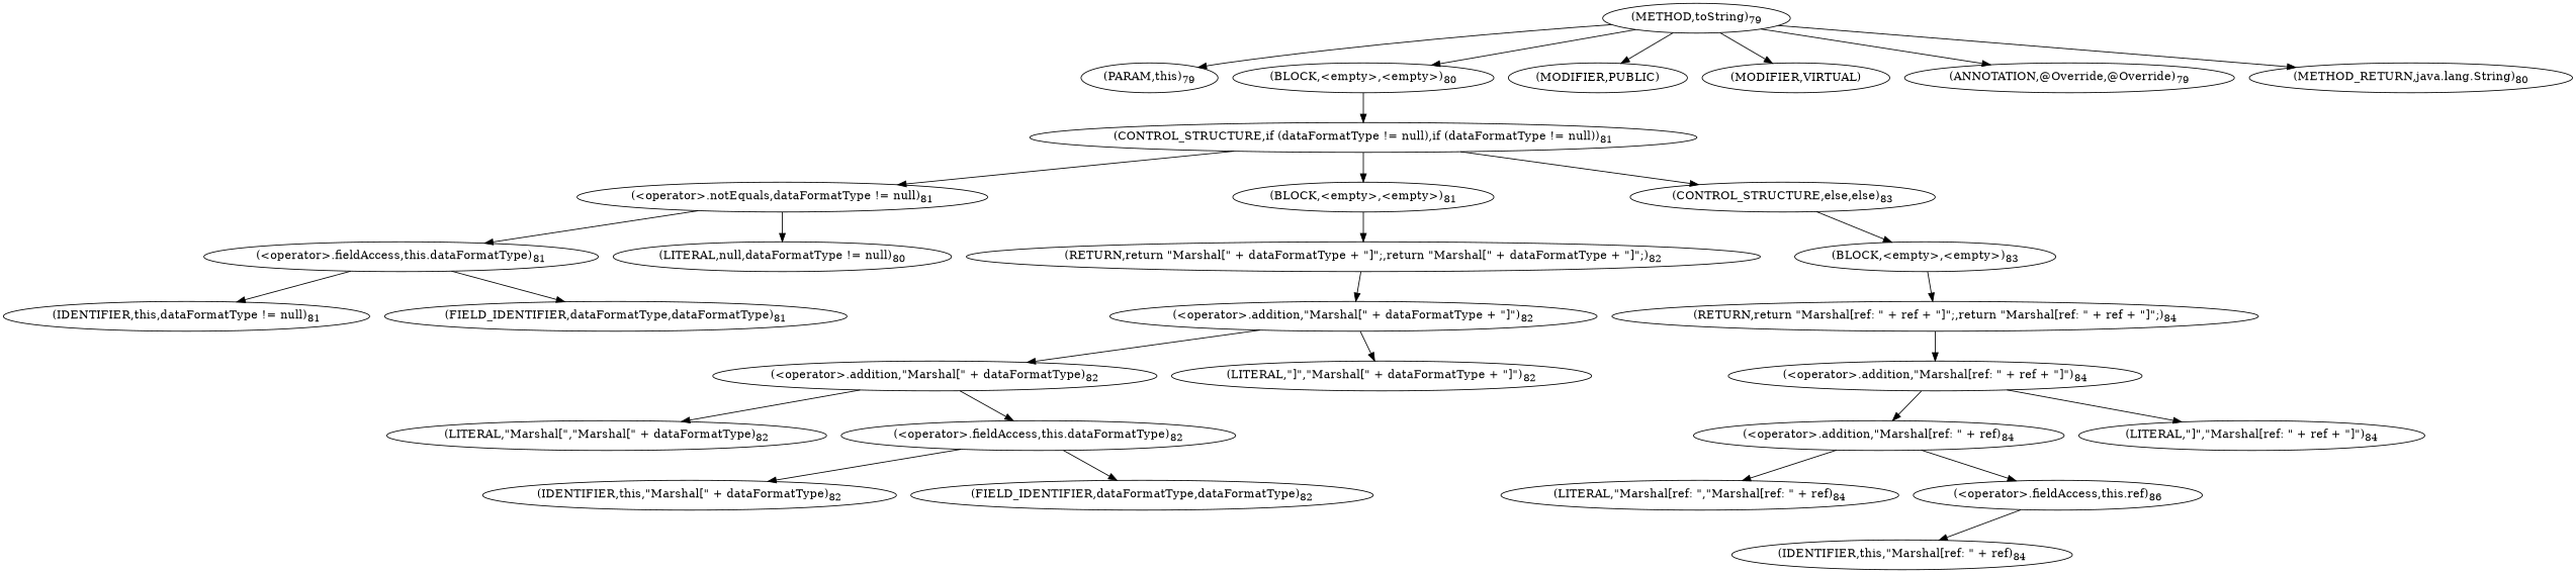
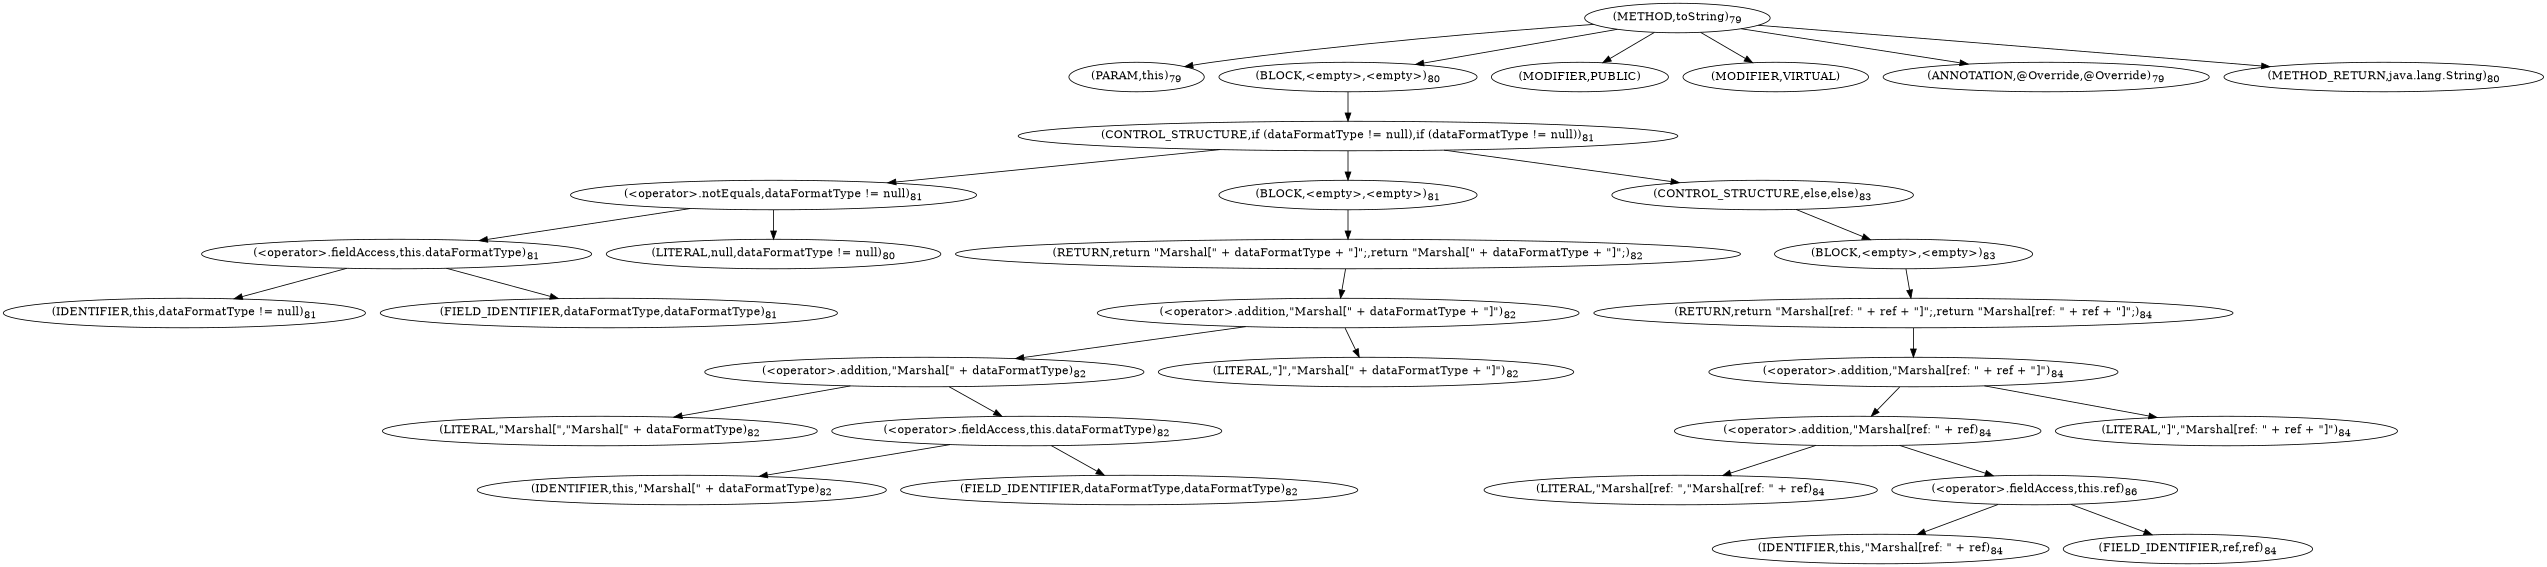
  digraph {
    n1 [label=<(METHOD,toString)<SUB>79</SUB>>]
    n2 [label=<(PARAM,this)<SUB>79</SUB>>]
    n3 [label=<(BLOCK,&lt;empty&gt;,&lt;empty&gt;)<SUB>80</SUB>>]
    n4 [label=<(MODIFIER,PUBLIC)>]
    n5 [label=<(MODIFIER,VIRTUAL)>]
    n6 [label=<(ANNOTATION,@Override,@Override)<SUB>79</SUB>>]
    n7 [label=<(METHOD_RETURN,java.lang.String)<SUB>80</SUB>>]
    n8 [label=<(CONTROL_STRUCTURE,if (dataFormatType != null),if (dataFormatType != null))<SUB>81</SUB>>]
    n9 [label=<(&lt;operator&gt;.notEquals,dataFormatType != null)<SUB>81</SUB>>]
    n10 [label=<(BLOCK,&lt;empty&gt;,&lt;empty&gt;)<SUB>81</SUB>>]
    n11 [label=<(CONTROL_STRUCTURE,else,else)<SUB>83</SUB>>]
    n12 [label=<(&lt;operator&gt;.fieldAccess,this.dataFormatType)<SUB>81</SUB>>]
    n13 [label=<(LITERAL,null,dataFormatType != null)<SUB>80</SUB>>]
    n14 [label=<(RETURN,return &quot;Marshal[&quot; + dataFormatType + &quot;]&quot;;,return &quot;Marshal[&quot; + dataFormatType + &quot;]&quot;;)<SUB>82</SUB>>]
    n15 [label=<(BLOCK,&lt;empty&gt;,&lt;empty&gt;)<SUB>83</SUB>>]
    n16 [label=<(IDENTIFIER,this,dataFormatType != null)<SUB>81</SUB>>]
    n17 [label=<(FIELD_IDENTIFIER,dataFormatType,dataFormatType)<SUB>81</SUB>>]
    n18 [label=<(&lt;operator&gt;.addition,&quot;Marshal[&quot; + dataFormatType + &quot;]&quot;)<SUB>82</SUB>>]
    n19 [label=<(&lt;operator&gt;.addition,&quot;Marshal[&quot; + dataFormatType)<SUB>82</SUB>>]
    n20 [label=<(LITERAL,&quot;]&quot;,&quot;Marshal[&quot; + dataFormatType + &quot;]&quot;)<SUB>82</SUB>>]
    n21 [label=<(LITERAL,&quot;Marshal[&quot;,&quot;Marshal[&quot; + dataFormatType)<SUB>82</SUB>>]
    n22 [label=<(&lt;operator&gt;.fieldAccess,this.dataFormatType)<SUB>82</SUB>>]
    n23 [label=<(IDENTIFIER,this,&quot;Marshal[&quot; + dataFormatType)<SUB>82</SUB>>]
    n24 [label=<(FIELD_IDENTIFIER,dataFormatType,dataFormatType)<SUB>82</SUB>>]
    n25 [label=<(RETURN,return &quot;Marshal[ref: &quot; + ref + &quot;]&quot;;,return &quot;Marshal[ref: &quot; + ref + &quot;]&quot;;)<SUB>84</SUB>>]
    n26 [label=<(&lt;operator&gt;.addition,&quot;Marshal[ref: &quot; + ref + &quot;]&quot;)<SUB>84</SUB>>]
    n27 [label=<(&lt;operator&gt;.addition,&quot;Marshal[ref: &quot; + ref)<SUB>84</SUB>>]
    n28 [label=<(LITERAL,&quot;]&quot;,&quot;Marshal[ref: &quot; + ref + &quot;]&quot;)<SUB>84</SUB>>]
    n29 [label=<(LITERAL,&quot;Marshal[ref: &quot;,&quot;Marshal[ref: &quot; + ref)<SUB>84</SUB>>]
    n30 [label=<(&lt;operator&gt;.fieldAccess,this.ref)<SUB>86</SUB>>]
    n31 [label=<(IDENTIFIER,this,&quot;Marshal[ref: &quot; + ref)<SUB>84</SUB>>]
+   n32 [label=<(FIELD_IDENTIFIER,ref,ref)<SUB>84</SUB>>]
    n1 -> n2
    n1 -> n3
    n1 -> n4
    n1 -> n5
    n1 -> n6
    n1 -> n7
    n3 -> n8
    n8 -> n9
    n8 -> n10
    n8 -> n11
    n9 -> n12
    n9 -> n13
    n10 -> n14
    n11 -> n15
    n12 -> n16
    n12 -> n17
    n14 -> n18
    n15 -> n25
    n18 -> n19
    n18 -> n20
    n19 -> n21
    n19 -> n22
    n22 -> n23
    n22 -> n24
    n25 -> n26
    n26 -> n27
    n26 -> n28
    n27 -> n29
    n27 -> n30
    n30 -> n31
+   n30 -> n32
  }
